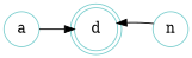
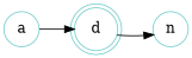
  digraph {
    rankdir=LR
    node [color=darkslategray3 shape=circle]
    d [shape=doublecircle]
    a
    n
    a -> d
-   n -> d
+   d -> n
  }
